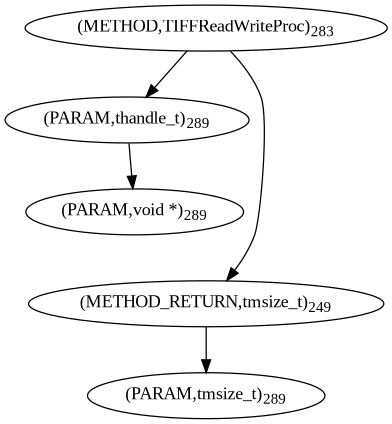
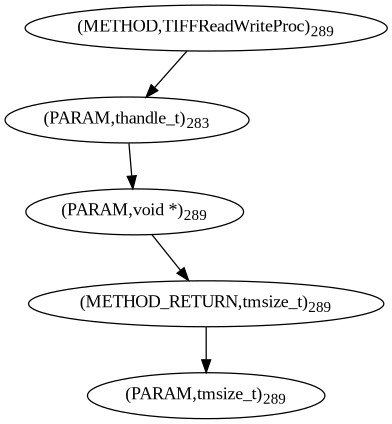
  digraph {
    fontname="Liberation Serif"
    node [fontname="Liberation Serif"]
    edge [fontname="Liberation Serif"]
-   n1 [label=<(METHOD,TIFFReadWriteProc)<SUB>283</SUB>>]
-   n2 [label=<(PARAM,thandle_t)<SUB>289</SUB>>]
-   n3 [label=<(METHOD_RETURN,tmsize_t)<SUB>249</SUB>>]
+   n1 [label=<(METHOD,TIFFReadWriteProc)<SUB>289</SUB>>]
+   n2 [label=<(PARAM,thandle_t)<SUB>283</SUB>>]
+   n3 [label=<(METHOD_RETURN,tmsize_t)<SUB>289</SUB>>]
    n4 [label=<(PARAM,void *)<SUB>289</SUB>>]
    n5 [label=<(PARAM,tmsize_t)<SUB>289</SUB>>]
    n1 -> n2
-   n1 -> n3
+   n4 -> n3
    n2 -> n4
    n3 -> n5
  }
